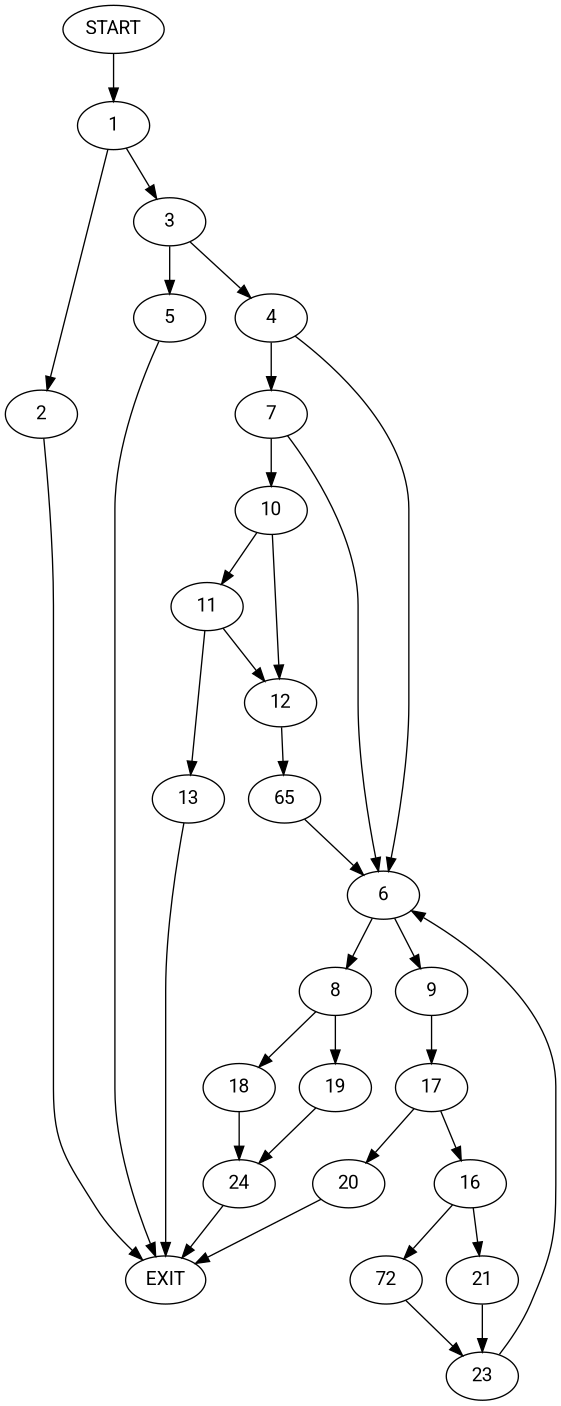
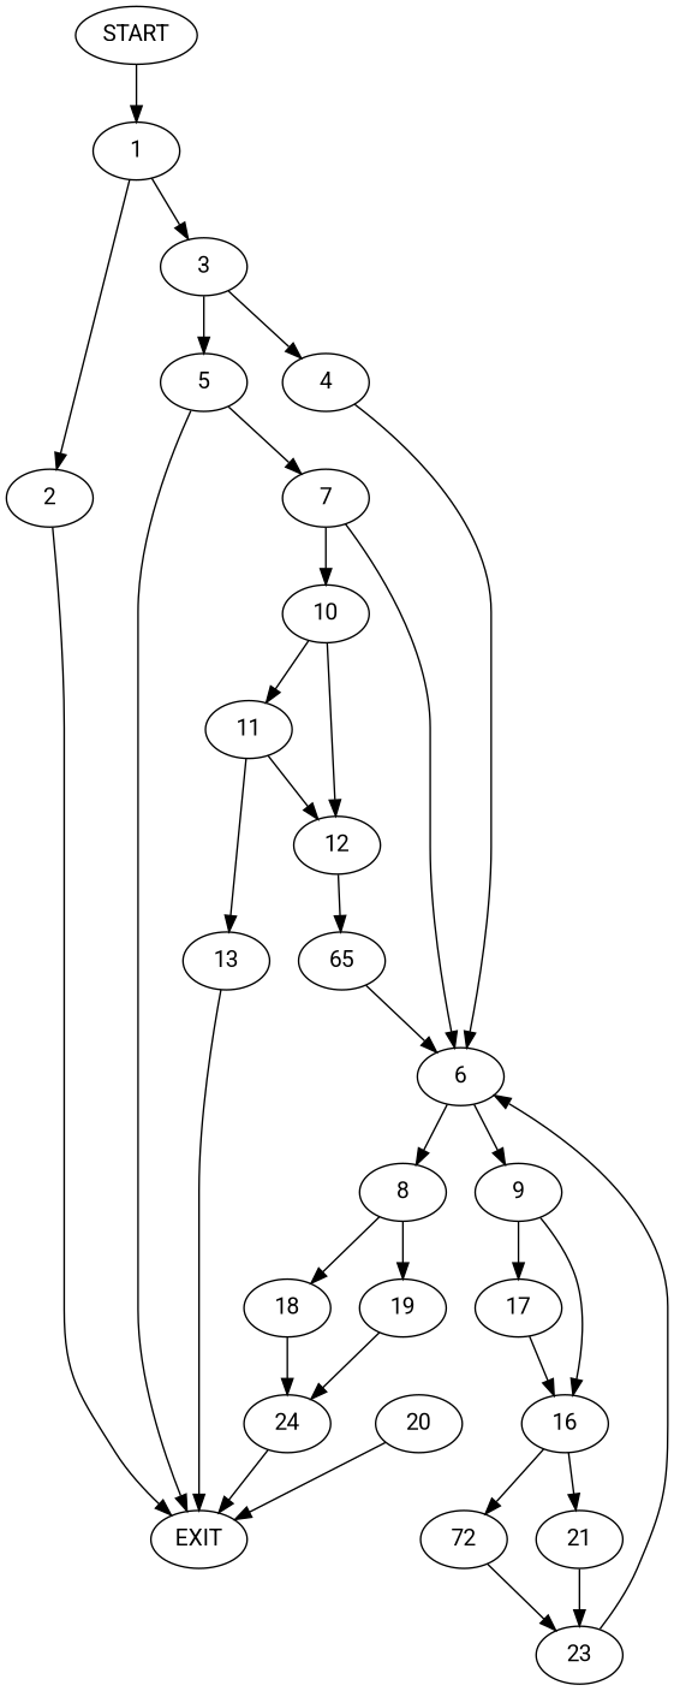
  digraph {
    fontname=Roboto
    node [fontname=Roboto]
    edge [fontname=Roboto]
    n1 [label=START]
    1
    2
    3
    n5 [label=EXIT]
    4
    5
    6
    7
    8
    9
    10
    18
    19
    16
    17
    11
    12
    24
    21
    n21 [label=72]
    20
    13
    n24 [label=65]
    23
    n1 -> 1
    1 -> 2
    1 -> 3
    2 -> n5
    3 -> 4
    3 -> 5
    4 -> 6
-   4 -> 7
+   5 -> 7
    5 -> n5
    6 -> 8
    6 -> 9
    7 -> 6
    7 -> 10
    8 -> 18
    8 -> 19
+   9 -> 16
    9 -> 17
    10 -> 11
    10 -> 12
    18 -> 24
    19 -> 24
    16 -> 21
    16 -> n21
    17 -> 16
-   17 -> 20
    11 -> 12
    11 -> 13
    12 -> n24
    24 -> n5
    21 -> 23
    n21 -> 23
    20 -> n5
    13 -> n5
    n24 -> 6
    23 -> 6
  }
